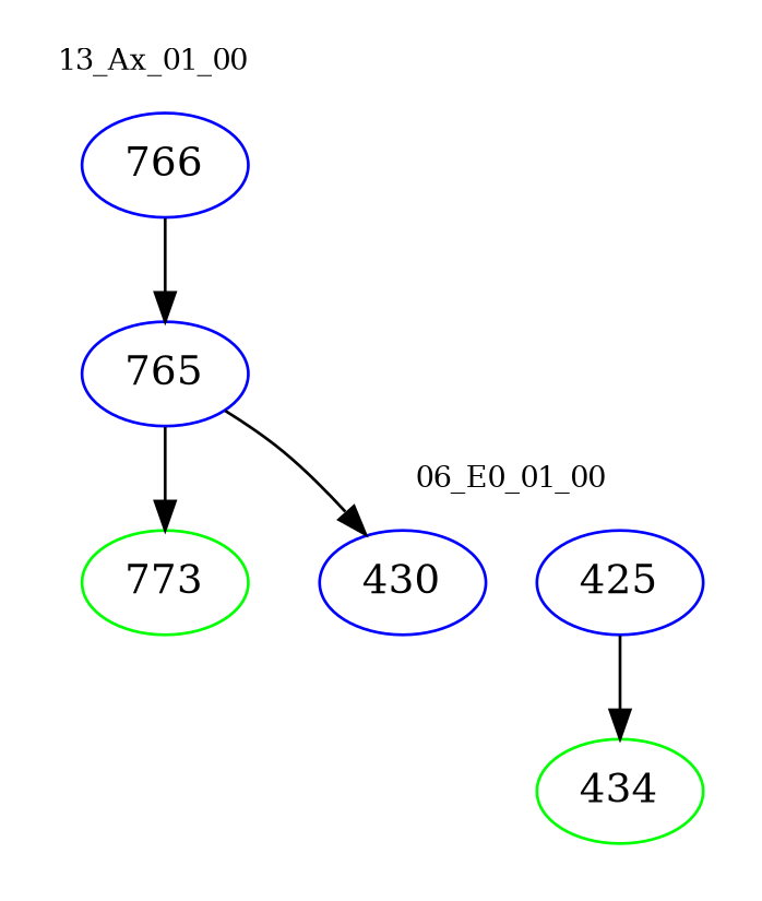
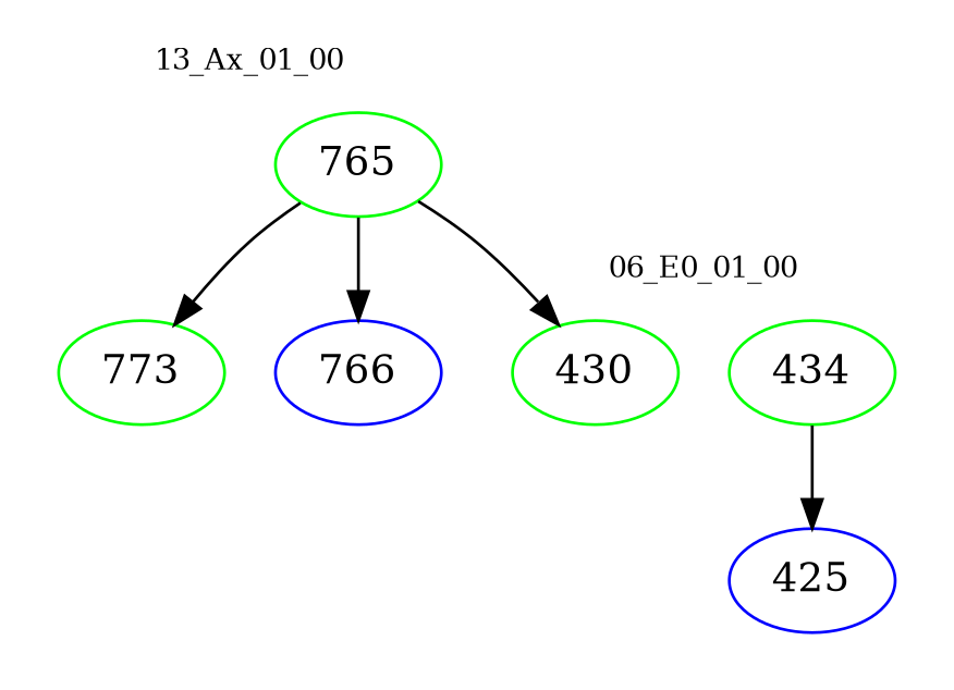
  digraph {
    node [color=blue]
    edge [color=black]
-   n1 [label=765]
+   n1 [color=green label=765]
    n2 [color=green label=773]
    n3 [label=766]
    n4 [color=green label=434]
    n5 [label=425]
-   n6 [label=430]
+   n6 [color=green label=430]
    subgraph cluster_1 {
      color=white
      fontsize=10
      label="13_Ax_01_00"
      n1
      n2
      n3
    }
    subgraph cluster_2 {
      color=white
      fontsize=10
      label="06_E0_01_00"
      n4
      n5
      n6
    }
    n1 -> n2
-   n3 -> n1
+   n1 -> n3
    n1 -> n6
-   n5 -> n4
+   n4 -> n5
  }
